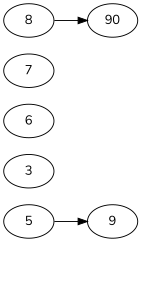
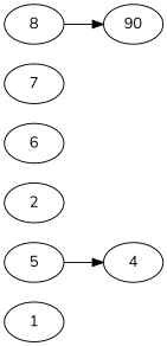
  digraph {
    fontname=Nunito
    rankdir=LR
    node [alpha=0.16 fontname=Nunito]
    edge [fontname=Nunito]
-   9 [expect_size=15592448]
-   3 [alpha=0.09 expect_size=19325952]
+   1 [alpha=0.15 expect_size=16653312]
+   9 [expect_size=15592448 label=4]
+   3 [alpha=0.09 expect_size=19325952 label=2]
    5 [alpha=0.19 expect_size=38302720]
    6 [alpha=0.12 expect_size=18667520]
    7 [alpha=0.02 expect_size=7117824]
    8 [expect_size=49152000]
    n8 [alpha=0.10 expect_size=25725952 label=90]
    5 -> 9
    8 -> n8
  }
